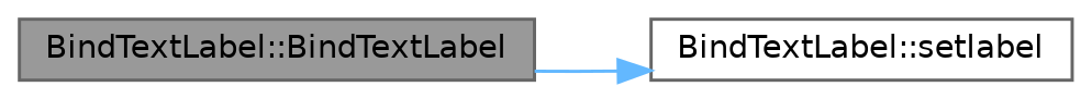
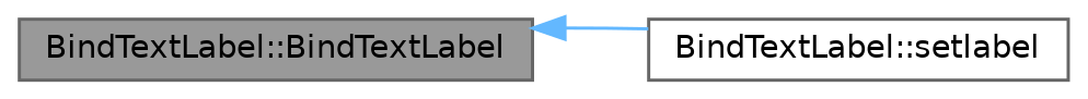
  digraph {
    rankdir=LR
    node [fontname=Helvetica fontsize=10 shape=box style=filled]
    n1 [color=gray40 fillcolor=grey60 fontcolor=black height=0.2 label="BindTextLabel::BindTextLabel" width=0.4]
    n2 [color=grey40 fillcolor=white height=0.2 label="BindTextLabel::setlabel" width=0.4]
-   n1 -> n2 [color=steelblue1 fontname=Helvetica fontsize=10 labelfontname=Helvetica labelfontsize=10 style=solid]
+   n2 -> n1 [color=steelblue1 fontname=Helvetica fontsize=10 labelfontname=Helvetica labelfontsize=10 style=solid]
  }
